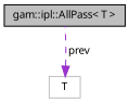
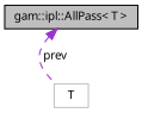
  digraph {
    node [fontname="FreeSans.ttf" fontsize=10 shape=record]
    n1 [color=black fillcolor=grey75 fontcolor=black height=0.2 label="gam::ipl::AllPass\< T \>" style=filled width=0.4]
    n2 [color=grey75 height=0.2 label=T width=0.4]
-   n2 -> n1 [color=darkorchid3 dir=back fontname="FreeSans.ttf" fontsize=10 label=" prev" labelfontname="FreeSans.ttf" labelfontsize=10 style=dashed]
+   n1 -> n2 [color=darkorchid3 dir=back fontname="FreeSans.ttf" fontsize=10 label=" prev" labelfontname="FreeSans.ttf" labelfontsize=10 style=dashed]
  }
